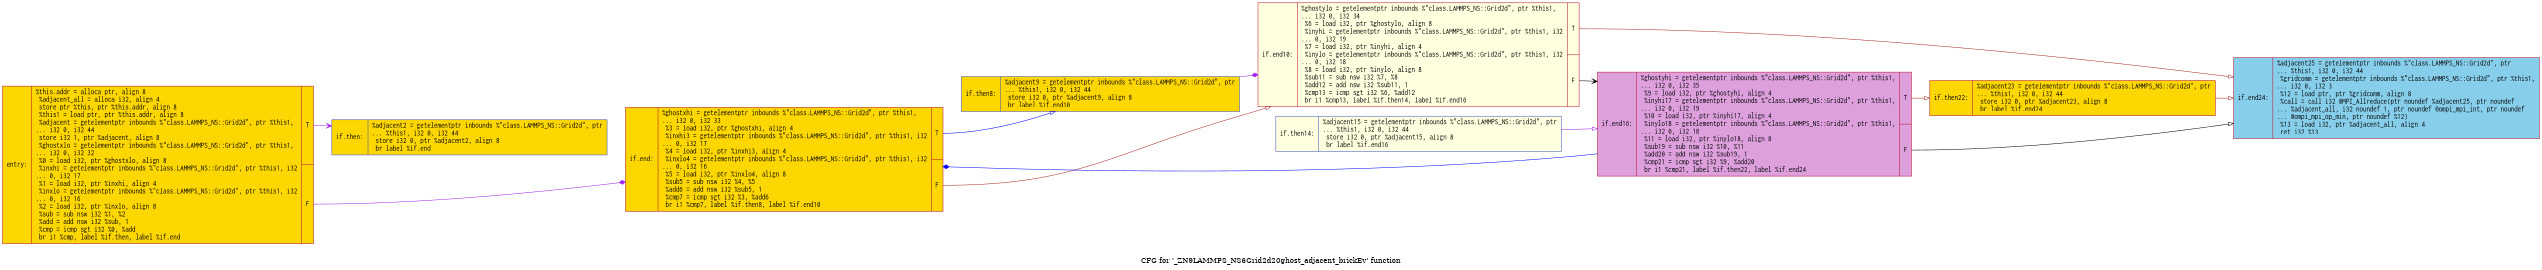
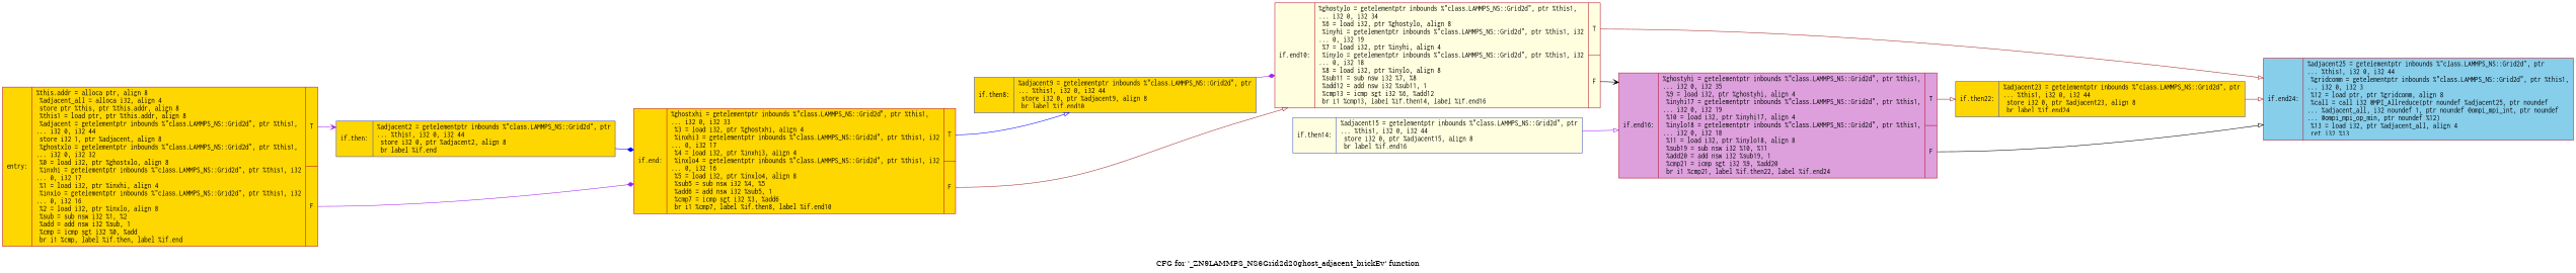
  digraph {
    label="CFG for '_ZN9LAMMPS_NS6Grid2d20ghost_adjacent_brickEv' function"
    rankdir=LR
    node [color="#b70d28ff" fillcolor=gold fontname=Courier shape=record style=filled]
    edge [arrowhead=onormal color=purple]
    n1 [label="{entry:\l|  %this.addr = alloca ptr, align 8\l  %adjacent_all = alloca i32, align 4\l  store ptr %this, ptr %this.addr, align 8\l  %this1 = load ptr, ptr %this.addr, align 8\l  %adjacent = getelementptr inbounds %\"class.LAMMPS_NS::Grid2d\", ptr %this1,\l... i32 0, i32 44\l  store i32 1, ptr %adjacent, align 8\l  %ghostxlo = getelementptr inbounds %\"class.LAMMPS_NS::Grid2d\", ptr %this1,\l... i32 0, i32 32\l  %0 = load i32, ptr %ghostxlo, align 8\l  %inxhi = getelementptr inbounds %\"class.LAMMPS_NS::Grid2d\", ptr %this1, i32\l... 0, i32 17\l  %1 = load i32, ptr %inxhi, align 4\l  %inxlo = getelementptr inbounds %\"class.LAMMPS_NS::Grid2d\", ptr %this1, i32\l... 0, i32 16\l  %2 = load i32, ptr %inxlo, align 8\l  %sub = sub nsw i32 %1, %2\l  %add = add nsw i32 %sub, 1\l  %cmp = icmp sgt i32 %0, %add\l  br i1 %cmp, label %if.then, label %if.end\l|{<s0>T|<s1>F}}"]
    n2 [color="#3d50c3ff" label="{if.then:\l|  %adjacent2 = getelementptr inbounds %\"class.LAMMPS_NS::Grid2d\", ptr\l... %this1, i32 0, i32 44\l  store i32 0, ptr %adjacent2, align 8\l  br label %if.end\l}"]
    n3 [label="{if.end:\l|  %ghostxhi = getelementptr inbounds %\"class.LAMMPS_NS::Grid2d\", ptr %this1,\l... i32 0, i32 33\l  %3 = load i32, ptr %ghostxhi, align 4\l  %inxhi3 = getelementptr inbounds %\"class.LAMMPS_NS::Grid2d\", ptr %this1, i32\l... 0, i32 17\l  %4 = load i32, ptr %inxhi3, align 4\l  %inxlo4 = getelementptr inbounds %\"class.LAMMPS_NS::Grid2d\", ptr %this1, i32\l... 0, i32 16\l  %5 = load i32, ptr %inxlo4, align 8\l  %sub5 = sub nsw i32 %4, %5\l  %add6 = add nsw i32 %sub5, 1\l  %cmp7 = icmp sgt i32 %3, %add6\l  br i1 %cmp7, label %if.then8, label %if.end10\l|{<s0>T|<s1>F}}"]
    n4 [color="#3d50c3ff" label="{if.then8:\l|  %adjacent9 = getelementptr inbounds %\"class.LAMMPS_NS::Grid2d\", ptr\l... %this1, i32 0, i32 44\l  store i32 0, ptr %adjacent9, align 8\l  br label %if.end10\l}"]
    n5 [fillcolor=lightyellow label="{if.end10:\l|  %ghostylo = getelementptr inbounds %\"class.LAMMPS_NS::Grid2d\", ptr %this1,\l... i32 0, i32 34\l  %6 = load i32, ptr %ghostylo, align 8\l  %inyhi = getelementptr inbounds %\"class.LAMMPS_NS::Grid2d\", ptr %this1, i32\l... 0, i32 19\l  %7 = load i32, ptr %inyhi, align 4\l  %inylo = getelementptr inbounds %\"class.LAMMPS_NS::Grid2d\", ptr %this1, i32\l... 0, i32 18\l  %8 = load i32, ptr %inylo, align 8\l  %sub11 = sub nsw i32 %7, %8\l  %add12 = add nsw i32 %sub11, 1\l  %cmp13 = icmp sgt i32 %6, %add12\l  br i1 %cmp13, label %if.then14, label %if.end16\l|{<s0>T|<s1>F}}"]
    n6 [fillcolor=plum label="{if.end16:\l|  %ghostyhi = getelementptr inbounds %\"class.LAMMPS_NS::Grid2d\", ptr %this1,\l... i32 0, i32 35\l  %9 = load i32, ptr %ghostyhi, align 4\l  %inyhi17 = getelementptr inbounds %\"class.LAMMPS_NS::Grid2d\", ptr %this1,\l... i32 0, i32 19\l  %10 = load i32, ptr %inyhi17, align 4\l  %inylo18 = getelementptr inbounds %\"class.LAMMPS_NS::Grid2d\", ptr %this1,\l... i32 0, i32 18\l  %11 = load i32, ptr %inylo18, align 8\l  %sub19 = sub nsw i32 %10, %11\l  %add20 = add nsw i32 %sub19, 1\l  %cmp21 = icmp sgt i32 %9, %add20\l  br i1 %cmp21, label %if.then22, label %if.end24\l|{<s0>T|<s1>F}}"]
    n7 [fillcolor=skyblue label="{if.end24:\l|  %adjacent25 = getelementptr inbounds %\"class.LAMMPS_NS::Grid2d\", ptr\l... %this1, i32 0, i32 44\l  %gridcomm = getelementptr inbounds %\"class.LAMMPS_NS::Grid2d\", ptr %this1,\l... i32 0, i32 3\l  %12 = load ptr, ptr %gridcomm, align 8\l  %call = call i32 @MPI_Allreduce(ptr noundef %adjacent25, ptr noundef\l... %adjacent_all, i32 noundef 1, ptr noundef @ompi_mpi_int, ptr noundef\l... @ompi_mpi_op_min, ptr noundef %12)\l  %13 = load i32, ptr %adjacent_all, align 4\l  ret i32 %13\l}"]
    n8 [color="#3d50c3ff" fillcolor=lightyellow label="{if.then14:\l|  %adjacent15 = getelementptr inbounds %\"class.LAMMPS_NS::Grid2d\", ptr\l... %this1, i32 0, i32 44\l  store i32 0, ptr %adjacent15, align 8\l  br label %if.end16\l}"]
-   n9 [label="{if.then22:\l|  %adjacent23 = getelementptr inbounds %\"class.LAMMPS_NS::Grid2d\", ptr\l... %this1, i32 0, i32 44\l  store i32 0, ptr %adjacent23, align 8\l  br label %if.end24\l}"]
+   n9 [color="#3d50c3ff" label="{if.then22:\l|  %adjacent23 = getelementptr inbounds %\"class.LAMMPS_NS::Grid2d\", ptr\l... %this1, i32 0, i32 44\l  store i32 0, ptr %adjacent23, align 8\l  br label %if.end24\l}"]
    n1 -> n2 [arrowhead=vee tailport=s0]
    n1 -> n3 [arrowhead=diamond tailport=s1]
-   n6 -> n3 [arrowhead=diamond color=blue]
+   n2 -> n3 [arrowhead=diamond color=blue]
    n3 -> n4 [color=blue tailport=s0]
    n3 -> n5 [color=brown tailport=s1]
    n4 -> n5 [arrowhead=diamond]
    n5 -> n6 [arrowhead=vee color=black tailport=s1]
    n5 -> n7 [color=brown tailport=s0]
    n6 -> n7 [color=black tailport=s1]
    n6 -> n9 [color=brown tailport=s0]
    n8 -> n6
    n9 -> n7 [color=brown]
  }
